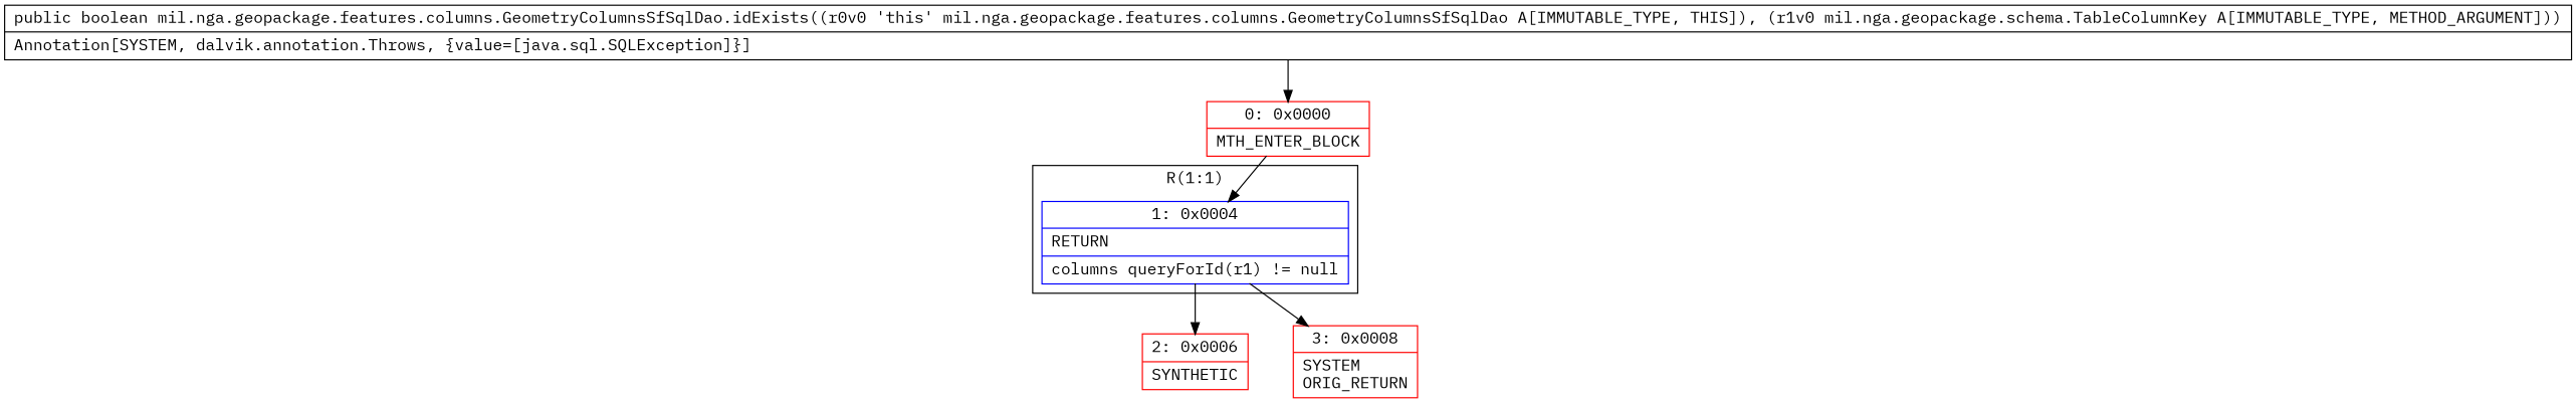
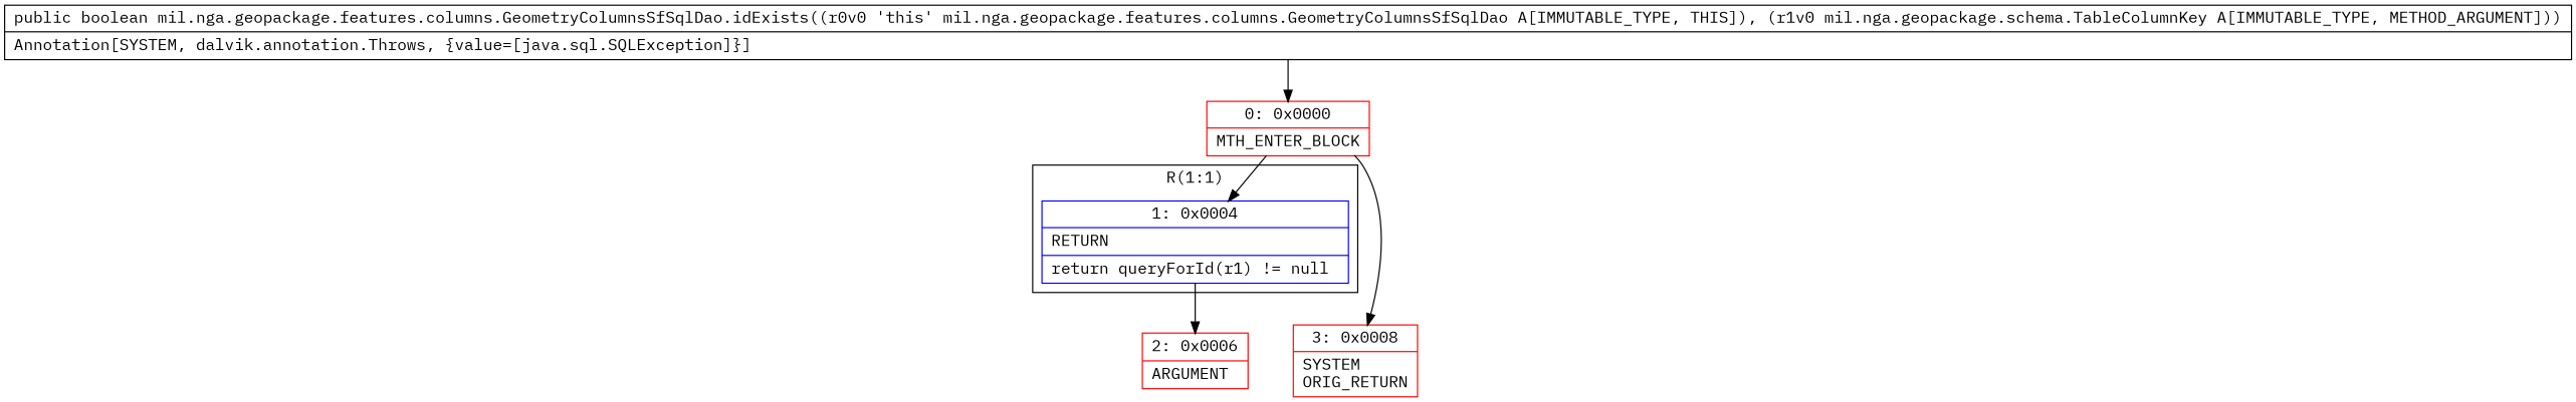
  digraph {
    fontname="IBM Plex Mono"
    node [color=red fontname="IBM Plex Mono" shape=record]
    edge [fontname="IBM Plex Mono"]
-   n1 [color=blue label="{1\:\ 0x0004|RETURN\l|columns queryForId(r1) != null\l}"]
-   n2 [label="{2\:\ 0x0006|SYNTHETIC\l}"]
+   n1 [color=blue label="{1\:\ 0x0004|RETURN\l|return queryForId(r1) != null\l}"]
+   n2 [label="{2\:\ 0x0006|ARGUMENT\l}"]
    n3 [label="{3\:\ 0x0008|SYSTEM\lORIG_RETURN\l}"]
    n4 [label="{0\:\ 0x0000|MTH_ENTER_BLOCK\l}"]
    n5 [label="{public boolean mil.nga.geopackage.features.columns.GeometryColumnsSfSqlDao.idExists((r0v0 'this' mil.nga.geopackage.features.columns.GeometryColumnsSfSqlDao A[IMMUTABLE_TYPE, THIS]), (r1v0 mil.nga.geopackage.schema.TableColumnKey A[IMMUTABLE_TYPE, METHOD_ARGUMENT]))  | Annotation[SYSTEM, dalvik.annotation.Throws, \{value=[java.sql.SQLException]\}]\l}" color=""]
    subgraph cluster_1 {
      label="R(1:1)"
      n1
    }
    n1 -> n2
-   n1 -> n3
+   n4 -> n3
    n4 -> n1
    n5 -> n4
  }
